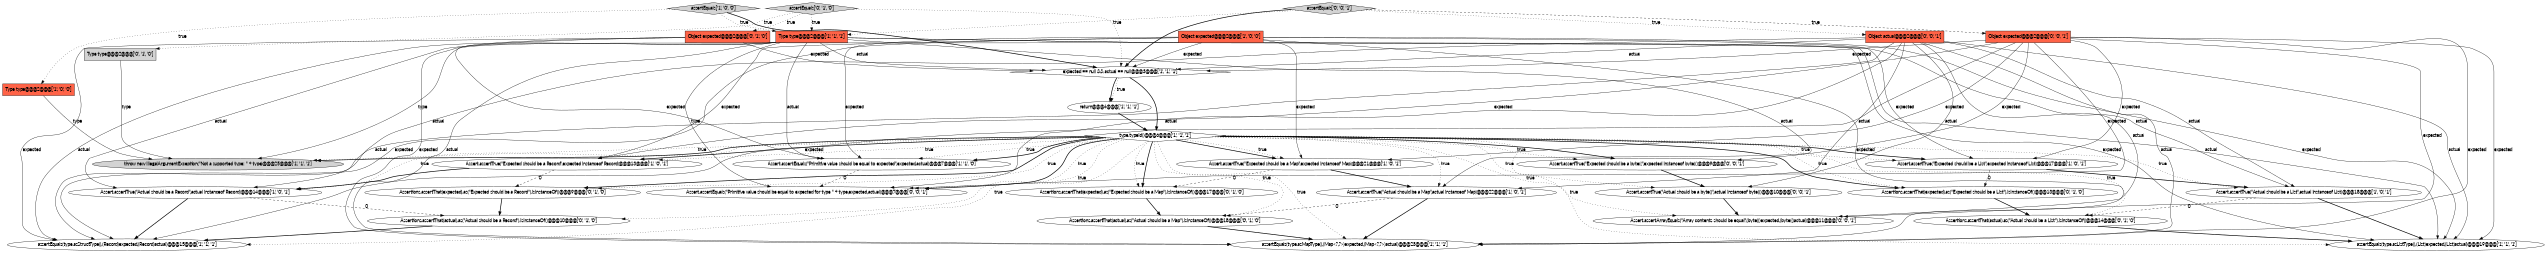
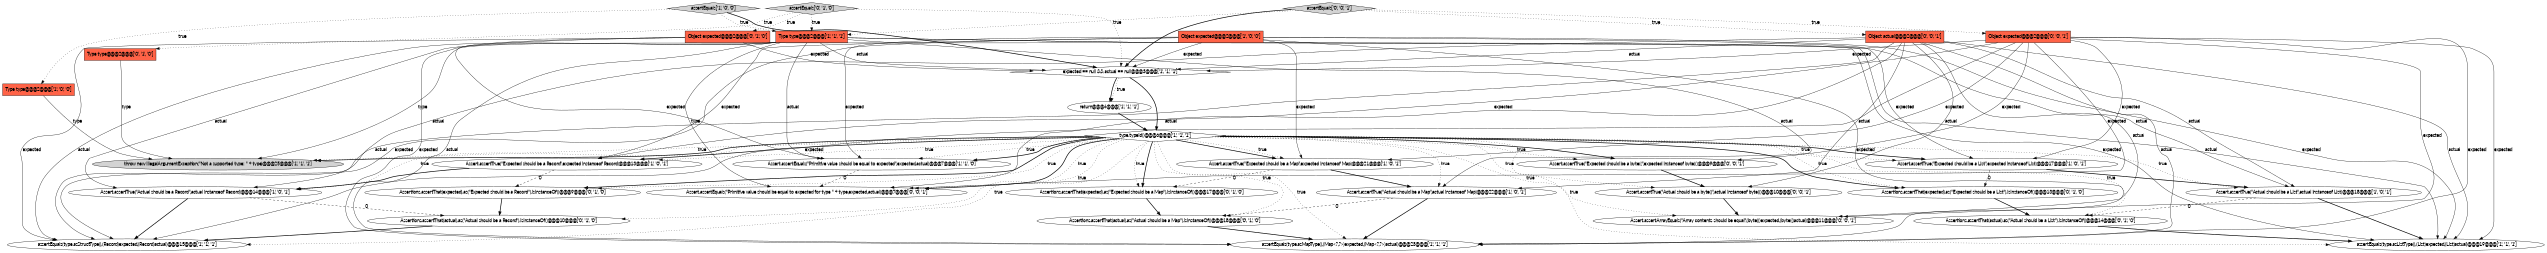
  digraph {
    fontname=Lato
    node [fillcolor=white fontname=Lato shape=ellipse style=filled]
    edge [fontname=Lato style=solid]
    n1 [label="Assert.assertTrue(\"Actual should be a Record\",actual instanceof Record)@@@14@@@['1', '0', '1']"]
    n2 [label="Assertions.assertThat(actual).as(\"Actual should be a Record\").isInstanceOf()@@@10@@@['0', '1', '0']"]
    n3 [label="assertEquals(type.asStructType(),(Record)expected,(Record)actual)@@@15@@@['1', '1', '1']"]
    n4 [label="type.typeId()@@@6@@@['1', '1', '1']" shape=diamond]
    n5 [label="Assert.assertEquals(\"Primitive value should be equal to expected for type \" + type,expected,actual)@@@7@@@['0', '0', '1']"]
    n6 [label="Assert.assertTrue(\"Expected should be a Map\",expected instanceof Map)@@@21@@@['1', '0', '1']"]
    n7 [label="Assertions.assertThat(expected).as(\"Expected should be a Map\").isInstanceOf()@@@17@@@['0', '1', '0']"]
    n8 [label="Assert.assertTrue(\"Actual should be a List\",actual instanceof List)@@@18@@@['1', '0', '1']"]
    n9 [label="assertEquals(type.asListType(),(List)expected,(List)actual)@@@19@@@['1', '1', '1']"]
    n10 [label="Assert.assertTrue(\"Expected should be a List\",expected instanceof List)@@@17@@@['1', '0', '1']"]
    n11 [label="Assert.assertArrayEquals(\"Array contents should be equal\",(byte(()expected,(byte(()actual)@@@11@@@['0', '0', '1']"]
    n12 [label="Assertions.assertThat(actual).as(\"Actual should be a List\").isInstanceOf()@@@14@@@['0', '1', '0']"]
    n13 [label="Assertions.assertThat(actual).as(\"Actual should be a Map\").isInstanceOf()@@@18@@@['0', '1', '0']"]
    n14 [fillcolor=lightgray label="throw new IllegalArgumentException(\"Not a supported type: \" + type)@@@25@@@['1', '1', '1']"]
    n15 [label="Assert.assertTrue(\"Actual should be a Map\",actual instanceof Map)@@@22@@@['1', '0', '1']"]
    n16 [label="Assert.assertEquals(\"Primitive value should be equal to expected\",expected,actual)@@@7@@@['1', '1', '0']"]
    n17 [label="Assertions.assertThat(expected).as(\"Expected should be a Record\").isInstanceOf()@@@9@@@['0', '1', '0']"]
    n18 [label="assertEquals(type.asMapType(),(Map<?,?>)expected,(Map<?,?>)actual)@@@23@@@['1', '1', '1']"]
    n19 [label="Assert.assertTrue(\"Expected should be a Record\",expected instanceof Record)@@@13@@@['1', '0', '1']"]
    n20 [label="Assert.assertTrue(\"Expected should be a byte((\",expected instanceof byte(()@@@9@@@['0', '0', '1']"]
    n21 [label="Assert.assertTrue(\"Actual should be a byte((\",actual instanceof byte(()@@@10@@@['0', '0', '1']"]
    n22 [label="Assertions.assertThat(expected).as(\"Expected should be a List\").isInstanceOf()@@@13@@@['0', '1', '0']"]
    n23 [fillcolor=lightgray label="assertEquals['0', '1', '0']" shape=diamond]
-   n24 [fillcolor=lightgray label="Type type@@@2@@@['0', '1', '0']" shape=box]
+   n24 [fillcolor=tomato label="Type type@@@2@@@['0', '1', '0']" shape=box]
    n25 [fillcolor=tomato label="Object expected@@@2@@@['0', '1', '0']" shape=box]
    n26 [fillcolor=tomato label="Type type@@@2@@@['1', '1', '1']" shape=box]
    n27 [label="expected == null && actual == null@@@3@@@['1', '1', '1']" shape=diamond]
    n28 [label="return@@@4@@@['1', '1', '1']"]
    n29 [fillcolor=tomato label="Object expected@@@2@@@['1', '0', '0']" shape=box]
    n30 [fillcolor=tomato label="Type type@@@2@@@['1', '0', '0']" shape=box]
    n31 [fillcolor=tomato label="Object expected@@@2@@@['0', '0', '1']" shape=box]
    n32 [fillcolor=lightgray label="assertEquals['1', '0', '0']" shape=diamond]
    n33 [fillcolor=tomato label="Object actual@@@2@@@['0', '0', '1']" shape=box]
    n34 [fillcolor=lightgray label="assertEquals['0', '0', '1']" shape=diamond]
    n1 -> n2 [label=0 style=dashed]
    n1 -> n3 [style=bold]
    n2 -> n3 [style=bold]
    n4 -> n1 [label=true style=dotted]
    n4 -> n2 [label=true style=dotted]
    n4 -> n3 [label=true style=dotted]
    n4 -> n5 [style=bold]
    n4 -> n5 [label=true style=dotted]
    n4 -> n6 [style=bold]
    n4 -> n6 [label=true style=dotted]
    n4 -> n7 [style=bold]
    n4 -> n7 [label=true style=dotted]
    n4 -> n8 [label=true style=dotted]
    n4 -> n9 [label=true style=dotted]
    n4 -> n10 [style=bold]
    n4 -> n10 [label=true style=dotted]
    n4 -> n11 [label=true style=dotted]
    n4 -> n12 [label=true style=dotted]
    n4 -> n13 [label=true style=dotted]
    n4 -> n14 [style=bold]
    n4 -> n14 [label=true style=dotted]
    n4 -> n15 [label=true style=dotted]
    n4 -> n16 [style=bold]
    n4 -> n16 [label=true style=dotted]
    n4 -> n17 [style=bold]
    n4 -> n17 [label=true style=dotted]
    n4 -> n18 [label=true style=dotted]
    n4 -> n19 [style=bold]
    n4 -> n19 [label=true style=dotted]
    n4 -> n20 [style=bold]
    n4 -> n20 [label=true style=dotted]
    n4 -> n21 [label=true style=dotted]
    n4 -> n22 [label=true style=dotted]
    n4 -> n22 [style=bold]
    n6 -> n7 [label=0 style=dashed]
    n6 -> n15 [style=bold]
    n7 -> n13 [style=bold]
    n8 -> n9 [style=bold]
    n8 -> n12 [label=0 style=dashed]
    n10 -> n8 [style=bold]
    n10 -> n22 [label=0 style=dashed]
    n12 -> n9 [style=bold]
    n13 -> n18 [style=bold]
    n15 -> n13 [label=0 style=dashed]
    n15 -> n18 [style=bold]
    n16 -> n5 [label=0 style=dashed]
    n17 -> n2 [style=bold]
    n19 -> n1 [style=bold]
    n19 -> n17 [label=0 style=dashed]
    n20 -> n21 [style=bold]
    n21 -> n11 [style=bold]
    n22 -> n12 [style=bold]
    n23 -> n24 [label=true style=dotted]
    n23 -> n25 [label=true style=dotted]
    n23 -> n26 [label=true style=dotted]
    n23 -> n27 [style=dotted]
    n24 -> n14 [label=type]
    n25 -> n3 [label=expected]
    n25 -> n9 [label=expected]
    n25 -> n16 [label=expected]
    n25 -> n18 [label=expected]
    n25 -> n27 [label=expected]
    n26 -> n1 [label=actual]
    n26 -> n3 [label=actual]
    n26 -> n5 [label=type]
    n26 -> n8 [label=actual]
    n26 -> n9 [label=actual]
    n26 -> n14 [label=type]
    n26 -> n15 [label=actual]
    n26 -> n16 [label=actual]
    n26 -> n18 [label=actual]
    n26 -> n27 [label=actual]
    n27 -> n4 [style=bold]
    n27 -> n28 [label=true style=dotted]
    n27 -> n28 [style=bold]
    n28 -> n4 [style=bold]
    n29 -> n3 [label=expected]
    n29 -> n6 [label=expected]
    n29 -> n9 [label=expected]
    n29 -> n10 [label=expected]
    n29 -> n16 [label=expected]
    n29 -> n18 [label=expected]
    n29 -> n19 [label=expected]
    n29 -> n27 [label=expected]
    n30 -> n14 [label=type]
    n31 -> n3 [label=expected]
    n31 -> n5 [label=expected]
    n31 -> n6 [label=expected]
    n31 -> n9 [label=expected]
    n31 -> n10 [label=expected]
    n31 -> n11 [label=expected]
    n31 -> n18 [label=expected]
    n31 -> n19 [label=expected]
    n31 -> n20 [label=expected]
    n31 -> n27 [label=expected]
    n32 -> n26 [label=true style=dotted]
    n32 -> n27 [style=bold]
    n32 -> n30 [label=true style=dotted]
    n33 -> n1 [label=actual]
    n33 -> n3 [label=actual]
    n33 -> n5 [label=actual]
    n33 -> n8 [label=actual]
    n33 -> n9 [label=actual]
    n33 -> n11 [label=actual]
    n33 -> n15 [label=actual]
    n33 -> n18 [label=actual]
    n33 -> n21 [label=actual]
    n33 -> n27 [label=actual]
    n34 -> n26 [label=true style=dotted]
    n34 -> n27 [style=bold]
-   n34 -> n31 [label=true style=dashed]
+   n34 -> n31 [label=true style=dotted]
    n34 -> n33 [label=true style=dotted]
  }
